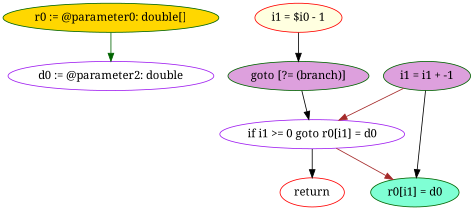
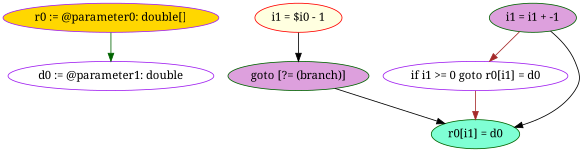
  digraph {
    fontname="Noto Serif"
    node [color=purple fillcolor=white fontname="Noto Serif" style=filled]
    edge [color=black fontname="Noto Serif"]
-   "r0 := @parameter0: double[]" [color=darkgreen fillcolor=gold]
-   "d0 := @parameter1: double" [label="d0 := @parameter2: double"]
+   "r0 := @parameter0: double[]" [fillcolor=gold]
+   "d0 := @parameter1: double"
    "i1 = $i0 - 1" [color=red fillcolor=lightyellow]
    "goto [?= (branch)]" [color=darkgreen fillcolor=plum]
    "if i1 >= 0 goto r0[i1] = d0"
    "r0[i1] = d0" [color=darkgreen fillcolor=aquamarine]
-   return [color=red]
    "i1 = i1 + -1" [color=darkgreen fillcolor=plum]
    "r0 := @parameter0: double[]" -> "d0 := @parameter1: double" [color=darkgreen]
    "i1 = $i0 - 1" -> "goto [?= (branch)]"
-   "goto [?= (branch)]" -> "if i1 >= 0 goto r0[i1] = d0"
+   "goto [?= (branch)]" -> "r0[i1] = d0"
    "if i1 >= 0 goto r0[i1] = d0" -> "r0[i1] = d0" [color=brown]
-   "if i1 >= 0 goto r0[i1] = d0" -> return
    "i1 = i1 + -1" -> "if i1 >= 0 goto r0[i1] = d0" [color=brown]
    "i1 = i1 + -1" -> "r0[i1] = d0"
  }
